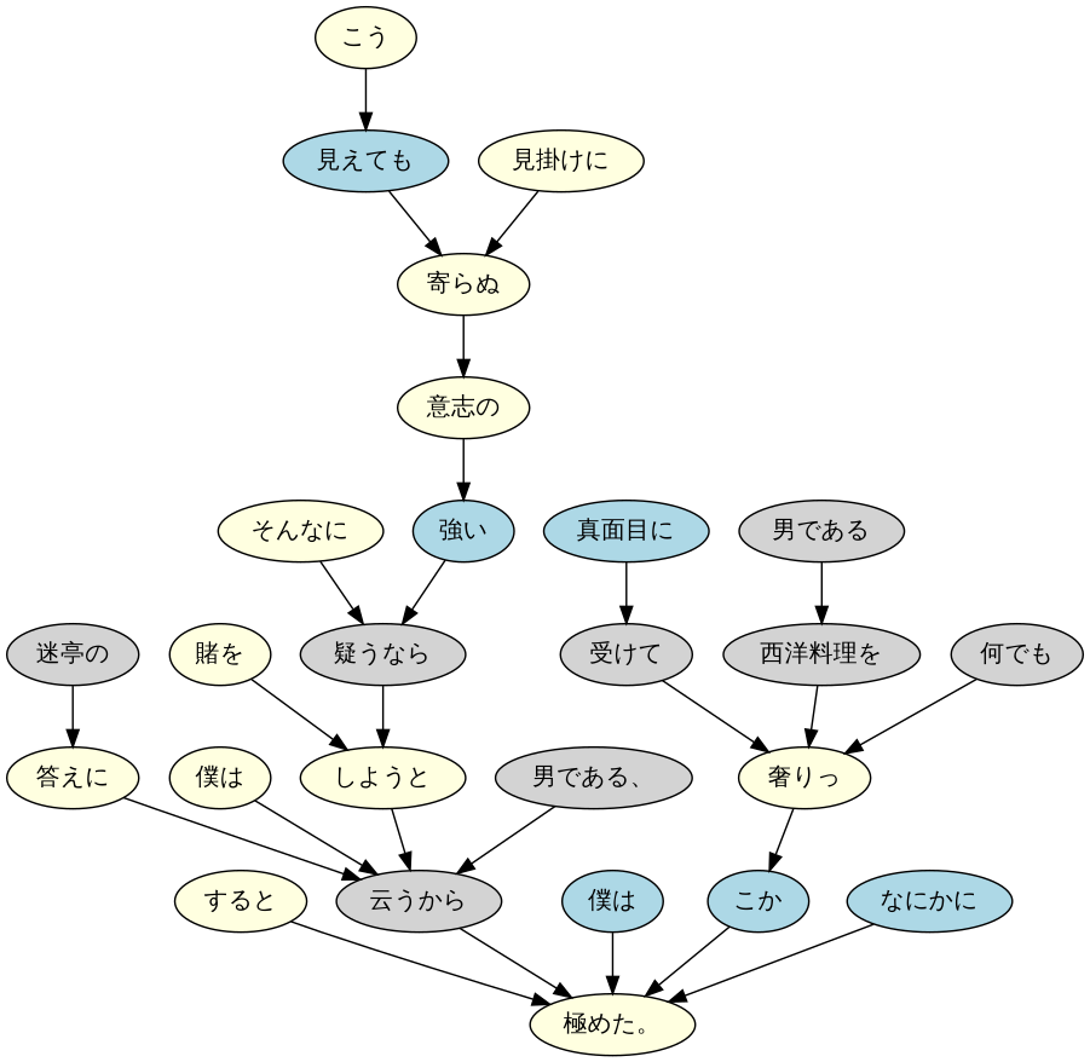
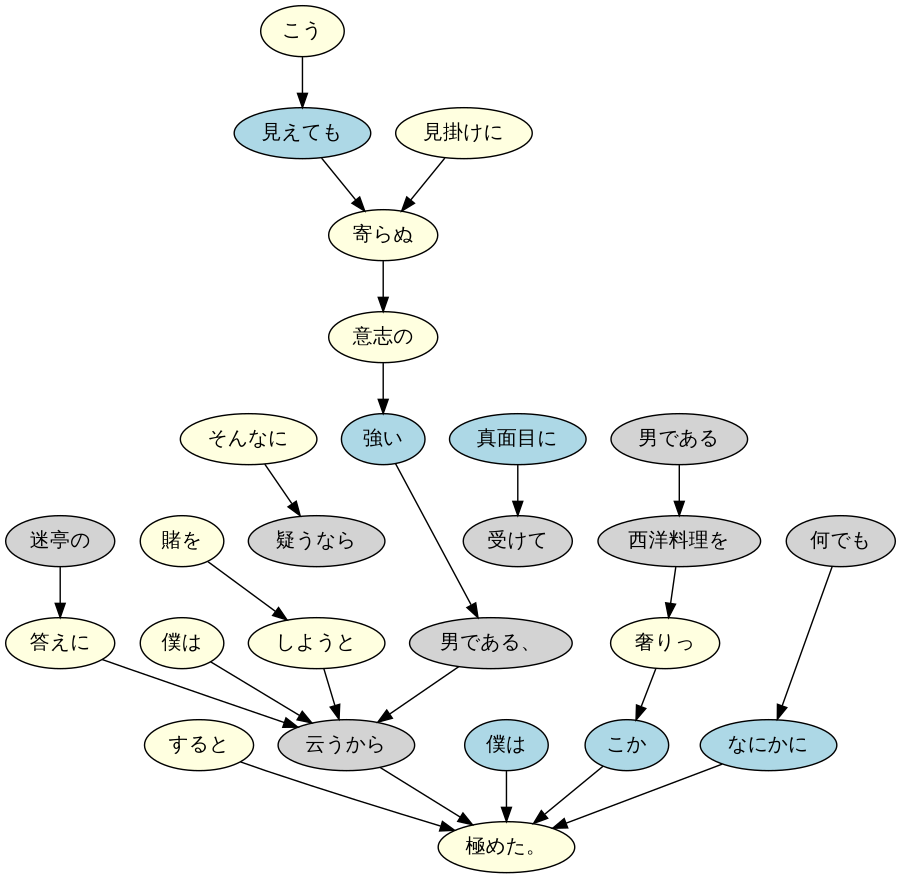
  digraph {
    node [fillcolor=lightyellow style=filled]
    n1 [label="すると"]
    n2 [label="極めた。"]
    n3 [fillcolor=lightgrey label="迷亭の"]
    n4 [label="答えに"]
    n5 [fillcolor=lightgrey label="云うから"]
    n6 [label="僕は"]
    n7 [label="こう"]
    n8 [fillcolor=lightblue label="見えても"]
    n9 [label="寄らぬ"]
    n10 [label="意志の"]
    n11 [label="見掛けに"]
    n12 [fillcolor=lightblue label="強い"]
    n13 [fillcolor=lightgrey label="男である、"]
    n14 [label="そんなに"]
    n15 [fillcolor=lightgrey label="疑うなら"]
    n16 [label="しようと"]
    n17 [label="賭を"]
    n18 [fillcolor=lightblue label="僕は"]
    n19 [fillcolor=lightblue label="真面目に"]
    n20 [fillcolor=lightgrey label="受けて"]
    n21 [label="奢りっ"]
    n22 [fillcolor=lightblue label="こか"]
    n23 [fillcolor=lightgrey label="何でも"]
    n24 [fillcolor=lightgrey label="男である"]
    n25 [fillcolor=lightgrey label="西洋料理を"]
    n26 [fillcolor=lightblue label="なにかに"]
    n1 -> n2
    n3 -> n4
    n4 -> n5
    n5 -> n2
    n6 -> n5
    n7 -> n8
    n8 -> n9
    n9 -> n10
    n10 -> n12
    n11 -> n9
-   n12 -> n15
+   n12 -> n13
    n13 -> n5
    n14 -> n15
-   n15 -> n16
    n16 -> n5
    n17 -> n16
    n18 -> n2
    n19 -> n20
-   n20 -> n21
    n21 -> n22
    n22 -> n2
-   n23 -> n21
+   n23 -> n26
    n24 -> n25
    n25 -> n21
    n26 -> n2
  }
